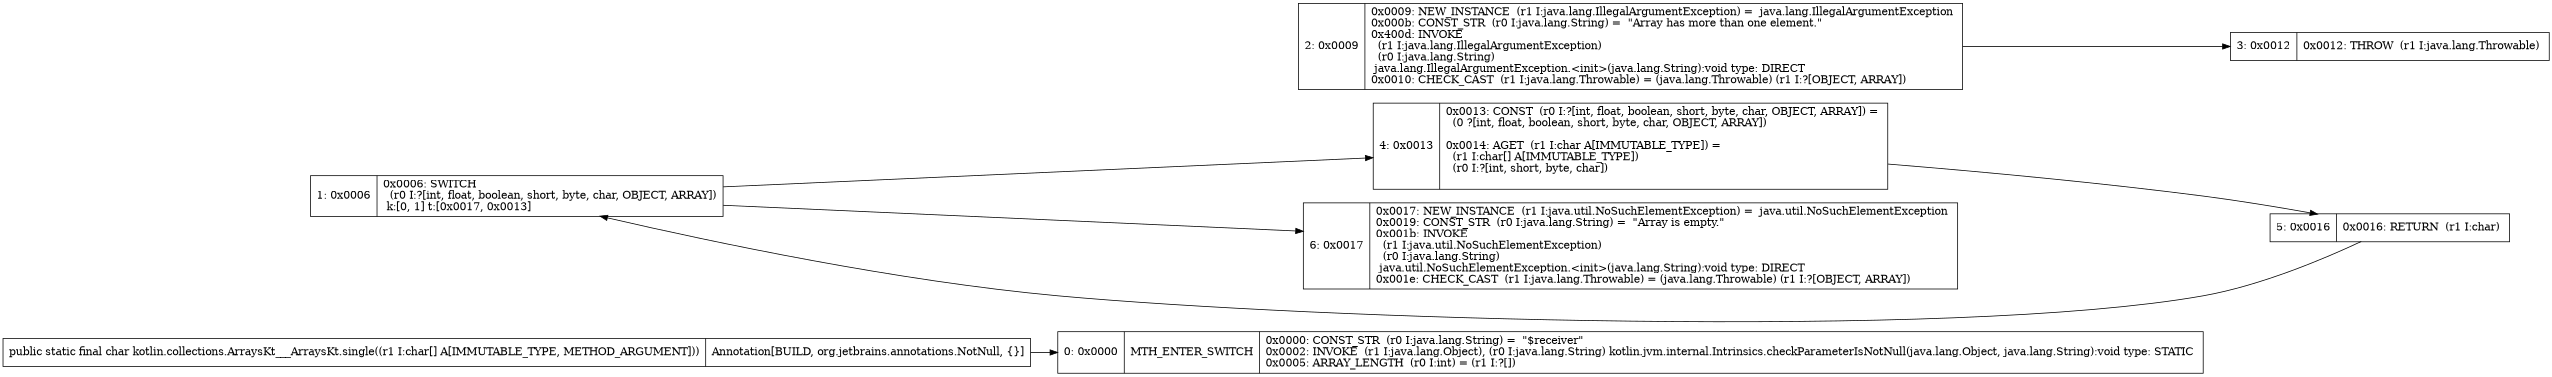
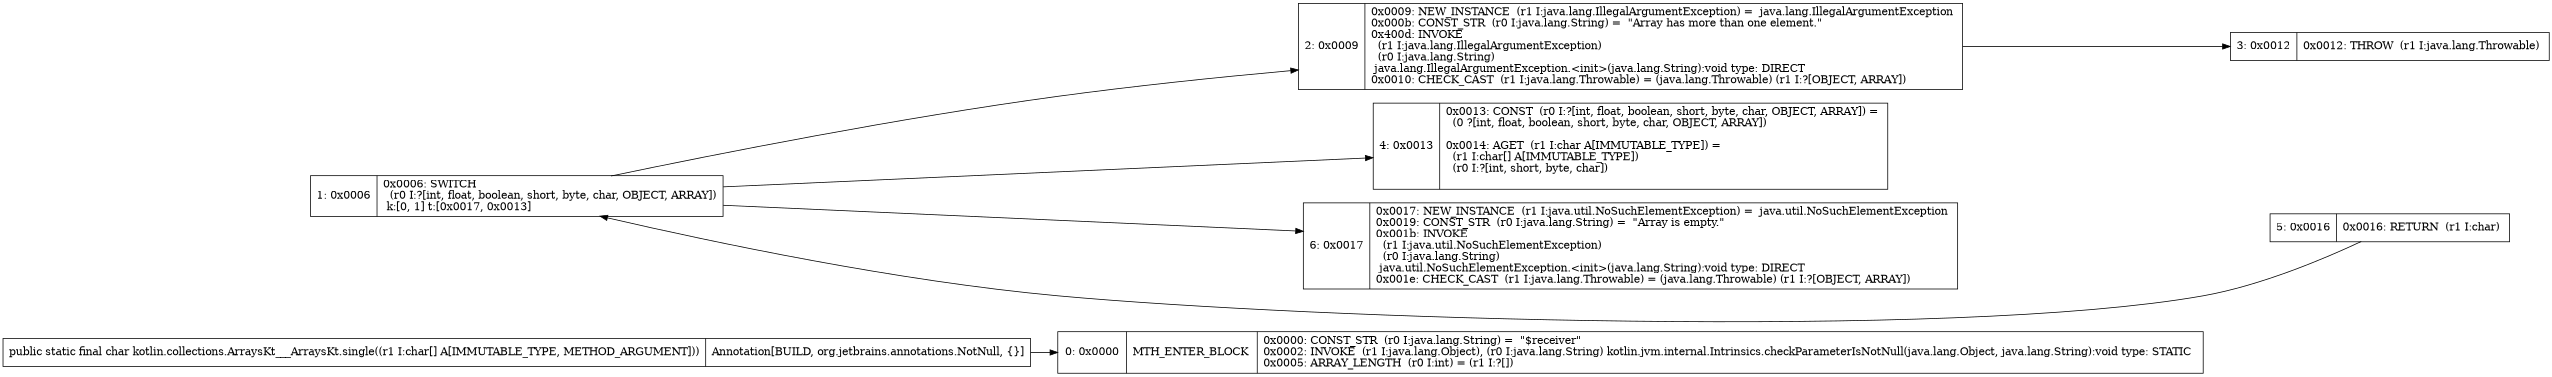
  digraph {
    rankdir=LR
    node [shape=record]
-   n1 [label="{0\:\ 0x0000|MTH_ENTER_SWITCH\l|0x0000: CONST_STR  (r0 I:java.lang.String) =  \"$receiver\" \l0x0002: INVOKE  (r1 I:java.lang.Object), (r0 I:java.lang.String) kotlin.jvm.internal.Intrinsics.checkParameterIsNotNull(java.lang.Object, java.lang.String):void type: STATIC \l0x0005: ARRAY_LENGTH  (r0 I:int) = (r1 I:?[]) \l}"]
+   n1 [label="{0\:\ 0x0000|MTH_ENTER_BLOCK\l|0x0000: CONST_STR  (r0 I:java.lang.String) =  \"$receiver\" \l0x0002: INVOKE  (r1 I:java.lang.Object), (r0 I:java.lang.String) kotlin.jvm.internal.Intrinsics.checkParameterIsNotNull(java.lang.Object, java.lang.String):void type: STATIC \l0x0005: ARRAY_LENGTH  (r0 I:int) = (r1 I:?[]) \l}"]
    n2 [label="{1\:\ 0x0006|0x0006: SWITCH  \l  (r0 I:?[int, float, boolean, short, byte, char, OBJECT, ARRAY])\l k:[0, 1] t:[0x0017, 0x0013] \l}"]
    n3 [label="{2\:\ 0x0009|0x0009: NEW_INSTANCE  (r1 I:java.lang.IllegalArgumentException) =  java.lang.IllegalArgumentException \l0x000b: CONST_STR  (r0 I:java.lang.String) =  \"Array has more than one element.\" \l0x400d: INVOKE  \l  (r1 I:java.lang.IllegalArgumentException)\l  (r0 I:java.lang.String)\l java.lang.IllegalArgumentException.\<init\>(java.lang.String):void type: DIRECT \l0x0010: CHECK_CAST  (r1 I:java.lang.Throwable) = (java.lang.Throwable) (r1 I:?[OBJECT, ARRAY]) \l}"]
    n4 [label="{4\:\ 0x0013|0x0013: CONST  (r0 I:?[int, float, boolean, short, byte, char, OBJECT, ARRAY]) = \l  (0 ?[int, float, boolean, short, byte, char, OBJECT, ARRAY])\l \l0x0014: AGET  (r1 I:char A[IMMUTABLE_TYPE]) = \l  (r1 I:char[] A[IMMUTABLE_TYPE])\l  (r0 I:?[int, short, byte, char])\l \l}"]
    n5 [label="{6\:\ 0x0017|0x0017: NEW_INSTANCE  (r1 I:java.util.NoSuchElementException) =  java.util.NoSuchElementException \l0x0019: CONST_STR  (r0 I:java.lang.String) =  \"Array is empty.\" \l0x001b: INVOKE  \l  (r1 I:java.util.NoSuchElementException)\l  (r0 I:java.lang.String)\l java.util.NoSuchElementException.\<init\>(java.lang.String):void type: DIRECT \l0x001e: CHECK_CAST  (r1 I:java.lang.Throwable) = (java.lang.Throwable) (r1 I:?[OBJECT, ARRAY]) \l}"]
    n6 [label="{3\:\ 0x0012|0x0012: THROW  (r1 I:java.lang.Throwable) \l}"]
    n7 [label="{5\:\ 0x0016|0x0016: RETURN  (r1 I:char) \l}"]
    n8 [label="{public static final char kotlin.collections.ArraysKt___ArraysKt.single((r1 I:char[] A[IMMUTABLE_TYPE, METHOD_ARGUMENT]))  | Annotation[BUILD, org.jetbrains.annotations.NotNull, \{\}]\l}"]
+   n2 -> n3
    n2 -> n4
    n2 -> n5
    n3 -> n6
-   n4 -> n7
    n7 -> n2
    n8 -> n1
  }
